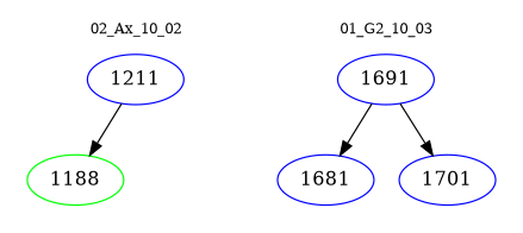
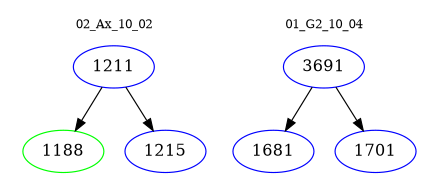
  digraph {
    node [color=blue]
    edge [color=black]
    n1 [label=1211]
    n2 [color=green label=1188]
-   n4 [label=1691]
+   n3 [label=1215]
+   n4 [label=3691]
    n5 [label=1681]
    n6 [label=1701]
    subgraph cluster_1 {
      color=white
      fontsize=10
      label="02_Ax_10_02"
      n1
      n2
+     n3
    }
    subgraph cluster_2 {
      color=white
      fontsize=10
-     label="01_G2_10_03"
+     label="01_G2_10_04"
      n4
      n5
      n6
    }
    n1 -> n2
+   n1 -> n3
    n4 -> n5
    n4 -> n6
  }
